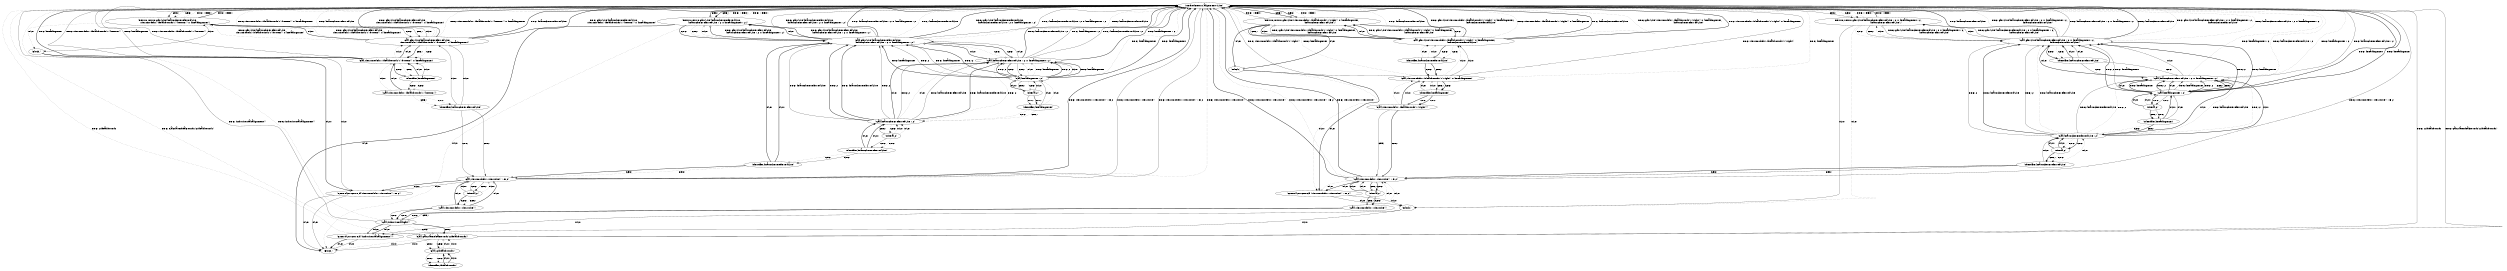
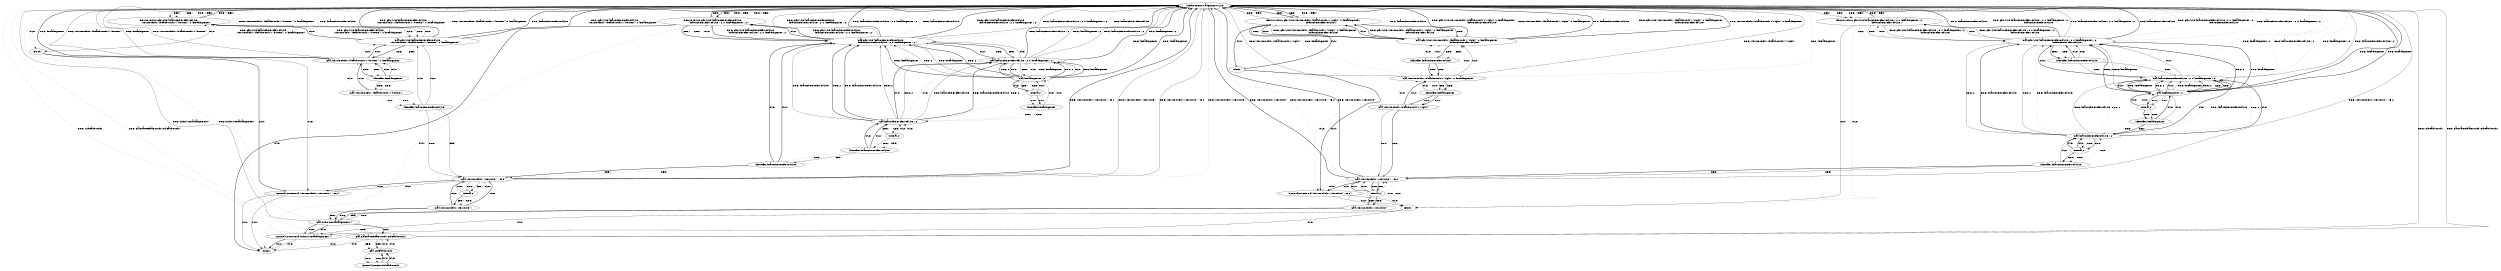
  digraph {
    edge [arrowhead=normal style=bold]
    n1 [label="(MethodReturn,alignment::Size)"]
    n2 [label="(Return,return gfx::Size(kLauncherPreferredSize,\n                     view_model_->ideal_bounds(1).bottom() + kLeadingInset);)"]
    n3 [label="(Return,return gfx::Size(kLauncherPreferredSize,\n                   kLauncherPreferredSize * 2 + kLeadingInset * 2);)"]
    n4 [label="(Return,return gfx::Size(view_model_->ideal_bounds(1).right() + kLeadingInset,\n                       kLauncherPreferredSize);)"]
    n5 [label="(Return,return gfx::Size(kLauncherPreferredSize * 2 + kLeadingInset * 2,\n                      kLauncherPreferredSize);)"]
    n6 [label="(Block,)"]
    n7 [label="(Call,gfx::Size(kLauncherPreferredSize,\n                     view_model_->ideal_bounds(1).bottom() + kLeadingInset))"]
    n8 [label="(Block,)"]
    n9 [label="(Call,gfx::Size(kLauncherPreferredSize,\n                   kLauncherPreferredSize * 2 + kLeadingInset * 2))"]
    n10 [label="(Block,)"]
    n11 [label="(Call,gfx::Size(view_model_->ideal_bounds(1).right() + kLeadingInset,\n                       kLauncherPreferredSize))"]
    n12 [label="(Call,gfx::Size(kLauncherPreferredSize * 2 + kLeadingInset * 2,\n                      kLauncherPreferredSize))"]
    n13 [label="(Block,)"]
    n14 [label="(Identifier,kLauncherPreferredSize)"]
    n15 [label="(Call,kLauncherPreferredSize * 2 + kLeadingInset * 2)"]
    n16 [label="(Call,kLeadingInset * 2)"]
    n17 [label="(ControlStructure,if (view_model_->view_size() >= 2))"]
    n18 [label="(Literal,2)"]
    n19 [label="(Call,view_model_->view_size() >= 2)"]
    n20 [label="(Call,view_model_->view_size())"]
-   n21 [label="(Call,is_horizontal_gfx())"]
+   n21 [label="(Call,is_horizontal_alignment())"]
    n22 [label="(Call,CalculateIdealBounds(&ideal_bounds))"]
    n23 [label="(ControlStructure,if (is_horizontal_alignment()))"]
    n24 [label="(Call,view_model_->ideal_bounds(1).bottom() + kLeadingInset)"]
    n25 [label="(Identifier,kLeadingInset)"]
    n26 [label="(Identifier,kLauncherPreferredSize)"]
    n27 [label="(Call,view_model_->ideal_bounds(1).bottom())"]
    n28 [label="(Call,kLauncherPreferredSize * 2 + kLeadingInset * 2)"]
    n29 [label="(Call,kLeadingInset * 2)"]
    n30 [label="(Identifier,kLauncherPreferredSize)"]
    n31 [label="(Literal,2)"]
    n32 [label="(Call,kLauncherPreferredSize * 2)"]
    n33 [label="(Literal,2)"]
    n34 [label="(Identifier,kLauncherPreferredSize)"]
    n35 [label="(Identifier,kLeadingInset)"]
    n36 [label="(Call,&ideal_bounds)"]
-   n37 [label="(Identifier,ideal_bounds)"]
+   n37 [label="(ControlStructure,ideal_bounds)"]
    n38 [label="(Literal,2)"]
    n39 [label="(Call,view_model_->view_size() >= 2)"]
    n40 [label="(Call,view_model_->view_size())"]
    n41 [label="(ControlStructure,if (view_model_->view_size() >= 2))"]
    n42 [label="(Identifier,kLauncherPreferredSize)"]
    n43 [label="(Call,view_model_->ideal_bounds(1).right() + kLeadingInset)"]
    n44 [label="(Identifier,kLeadingInset)"]
    n45 [label="(Call,view_model_->ideal_bounds(1).right())"]
    n46 [label="(Literal,2)"]
    n47 [label="(Call,kLauncherPreferredSize * 2)"]
    n48 [label="(Literal,2)"]
    n49 [label="(Identifier,kLauncherPreferredSize)"]
    n50 [label="(Identifier,kLeadingInset)"]
    n1 -> n2 [arrowhead=diamond label="CFG: " style=solid]
    n1 -> n2 [label="CFG: " style=dotted]
    n1 -> n3 [arrowhead=odot label="CFG: "]
    n1 -> n3 [arrowhead=diamond label="CFG: "]
    n1 -> n4 [arrowhead=odot label="CFG: "]
    n1 -> n4 [arrowhead=odot label="CFG: "]
    n1 -> n5 [label="CFG: " style=solid]
    n1 -> n5 [arrowhead=diamond label="CFG: " style=dotted]
    n2 -> n1 [arrowhead=odot label="DDG: <RET>" style=dotted]
    n2 -> n1 [arrowhead=diamond label="DDG: <RET>"]
    n2 -> n6 [arrowhead=diamond label="AST: " style=solid]
    n2 -> n6 [label="AST: " style=dotted]
    n2 -> n7 [label="CFG: " style=solid]
    n2 -> n7 [label="CFG: " style=solid]
    n3 -> n1 [arrowhead=diamond label="DDG: <RET>" style=dotted]
    n3 -> n1 [label="DDG: <RET>" style=dotted]
    n3 -> n8 [arrowhead=diamond label="AST: "]
    n3 -> n8 [label="AST: " style=dotted]
    n3 -> n9 [label="CFG: "]
    n3 -> n9 [label="CFG: " style=dotted]
    n4 -> n1 [label="DDG: <RET>" style=dotted]
    n4 -> n1 [label="DDG: <RET>" style=solid]
    n4 -> n10 [arrowhead=odot label="AST: "]
    n4 -> n10 [arrowhead=odot label="AST: "]
    n4 -> n11 [arrowhead=odot label="CFG: "]
    n4 -> n11 [label="CFG: " style=solid]
    n5 -> n1 [label="DDG: <RET>" style=dotted]
    n5 -> n1 [arrowhead=odot label="DDG: <RET>"]
    n5 -> n12 [label="CFG: " style=dotted]
    n5 -> n12 [arrowhead=diamond label="CFG: " style=solid]
    n5 -> n13 [arrowhead=odot label="AST: " style=solid]
    n5 -> n13 [arrowhead=diamond label="AST: " style=dotted]
    n6 -> n17 [arrowhead=odot label="AST: "]
    n6 -> n17 [arrowhead=diamond label="AST: " style=solid]
    n7 -> n1 [label="DDG: view_model_->ideal_bounds(1).bottom() + kLeadingInset" style=dotted]
    n7 -> n1 [arrowhead=diamond label="DDG: kLauncherPreferredSize" style=dotted]
    n7 -> n1 [arrowhead=diamond label="DDG: gfx::Size(kLauncherPreferredSize,\n                     view_model_->ideal_bounds(1).bottom() + kLeadingInset)"]
    n7 -> n1 [arrowhead=diamond label="DDG: view_model_->ideal_bounds(1).bottom() + kLeadingInset" style=dotted]
    n7 -> n1 [arrowhead=diamond label="DDG: kLauncherPreferredSize"]
    n7 -> n1 [arrowhead=odot label="DDG: gfx::Size(kLauncherPreferredSize,\n                     view_model_->ideal_bounds(1).bottom() + kLeadingInset)"]
    n7 -> n2 [arrowhead=odot label="AST: " style=solid]
    n7 -> n2 [label="DDG: gfx::Size(kLauncherPreferredSize,\n                     view_model_->ideal_bounds(1).bottom() + kLeadingInset)" style=dotted]
    n7 -> n2 [label="AST: "]
    n7 -> n2 [label="DDG: gfx::Size(kLauncherPreferredSize,\n                     view_model_->ideal_bounds(1).bottom() + kLeadingInset)" style=dotted]
    n7 -> n24 [arrowhead=diamond label="CFG: "]
    n7 -> n24 [arrowhead=diamond label="CFG: " style=dotted]
    n9 -> n1 [arrowhead=odot label="DDG: gfx::Size(kLauncherPreferredSize,\n                   kLauncherPreferredSize * 2 + kLeadingInset * 2)" style=solid]
    n9 -> n1 [label="DDG: kLauncherPreferredSize * 2 + kLeadingInset * 2"]
    n9 -> n1 [arrowhead=odot label="DDG: kLauncherPreferredSize" style=dotted]
    n9 -> n1 [arrowhead=odot label="DDG: gfx::Size(kLauncherPreferredSize,\n                   kLauncherPreferredSize * 2 + kLeadingInset * 2)"]
    n9 -> n1 [label="DDG: kLauncherPreferredSize * 2 + kLeadingInset * 2" style=solid]
    n9 -> n1 [arrowhead=diamond label="DDG: kLauncherPreferredSize" style=dotted]
    n9 -> n3 [arrowhead=odot label="AST: " style=dotted]
    n9 -> n3 [arrowhead=odot label="DDG: gfx::Size(kLauncherPreferredSize,\n                   kLauncherPreferredSize * 2 + kLeadingInset * 2)"]
    n9 -> n3 [arrowhead=diamond label="AST: "]
    n9 -> n3 [label="DDG: gfx::Size(kLauncherPreferredSize,\n                   kLauncherPreferredSize * 2 + kLeadingInset * 2)"]
    n9 -> n28 [arrowhead=odot label="CFG: " style=dotted]
    n9 -> n28 [arrowhead=odot label="CFG: "]
    n10 -> n41 [arrowhead=diamond label="AST: " style=dotted]
    n10 -> n41 [label="AST: "]
    n11 -> n1 [label="DDG: kLauncherPreferredSize" style=dotted]
    n11 -> n1 [arrowhead=odot label="DDG: gfx::Size(view_model_->ideal_bounds(1).right() + kLeadingInset,\n                       kLauncherPreferredSize)"]
    n11 -> n1 [arrowhead=diamond label="DDG: view_model_->ideal_bounds(1).right() + kLeadingInset" style=dotted]
    n11 -> n1 [arrowhead=odot label="DDG: kLauncherPreferredSize"]
    n11 -> n1 [arrowhead=odot label="DDG: gfx::Size(view_model_->ideal_bounds(1).right() + kLeadingInset,\n                       kLauncherPreferredSize)" style=dotted]
    n11 -> n1 [label="DDG: view_model_->ideal_bounds(1).right() + kLeadingInset"]
    n11 -> n4 [arrowhead=odot label="AST: "]
    n11 -> n4 [arrowhead=odot label="DDG: gfx::Size(view_model_->ideal_bounds(1).right() + kLeadingInset,\n                       kLauncherPreferredSize)" style=solid]
    n11 -> n4 [arrowhead=diamond label="AST: "]
    n11 -> n4 [arrowhead=diamond label="DDG: gfx::Size(view_model_->ideal_bounds(1).right() + kLeadingInset,\n                       kLauncherPreferredSize)"]
    n11 -> n42 [arrowhead=odot label="CFG: "]
    n11 -> n42 [label="CFG: " style=dotted]
    n12 -> n1 [label="DDG: kLauncherPreferredSize"]
    n12 -> n1 [arrowhead=diamond label="DDG: gfx::Size(kLauncherPreferredSize * 2 + kLeadingInset * 2,\n                      kLauncherPreferredSize)" style=dotted]
    n12 -> n1 [label="DDG: kLauncherPreferredSize * 2 + kLeadingInset * 2" style=solid]
    n12 -> n1 [arrowhead=odot label="DDG: kLauncherPreferredSize"]
    n12 -> n1 [arrowhead=odot label="DDG: gfx::Size(kLauncherPreferredSize * 2 + kLeadingInset * 2,\n                      kLauncherPreferredSize)" style=dotted]
    n12 -> n1 [arrowhead=diamond label="DDG: kLauncherPreferredSize * 2 + kLeadingInset * 2" style=dotted]
    n12 -> n5 [label="AST: " style=dotted]
    n12 -> n5 [arrowhead=odot label="DDG: gfx::Size(kLauncherPreferredSize * 2 + kLeadingInset * 2,\n                      kLauncherPreferredSize)" style=solid]
    n12 -> n5 [arrowhead=diamond label="AST: " style=solid]
    n12 -> n5 [arrowhead=diamond label="DDG: gfx::Size(kLauncherPreferredSize * 2 + kLeadingInset * 2,\n                      kLauncherPreferredSize)" style=solid]
    n12 -> n14 [label="CFG: "]
    n12 -> n14 [label="CFG: " style=dotted]
    n13 -> n23 [arrowhead=diamond label="AST: " style=solid]
    n13 -> n23 [label="AST: " style=solid]
    n14 -> n12 [label="AST: "]
    n14 -> n12 [label="AST: " style=solid]
    n14 -> n15 [arrowhead=odot label="CFG: " style=solid]
    n14 -> n15 [arrowhead=diamond label="CFG: " style=solid]
    n15 -> n1 [arrowhead=diamond label="DDG: kLeadingInset * 2" style=dotted]
    n15 -> n1 [arrowhead=diamond label="DDG: kLauncherPreferredSize * 2" style=solid]
    n15 -> n1 [label="DDG: kLeadingInset * 2" style=dotted]
    n15 -> n1 [arrowhead=odot label="DDG: kLauncherPreferredSize * 2" style=dotted]
    n15 -> n12 [arrowhead=diamond label="AST: " style=solid]
    n15 -> n12 [arrowhead=diamond label="AST: "]
    n15 -> n16 [label="CFG: " style=dotted]
    n15 -> n16 [label="CFG: "]
    n16 -> n1 [arrowhead=diamond label="DDG: kLeadingInset"]
    n16 -> n1 [arrowhead=odot label="DDG: kLeadingInset"]
    n16 -> n12 [arrowhead=odot label="DDG: kLeadingInset"]
    n16 -> n12 [label="DDG: 2"]
    n16 -> n12 [arrowhead=diamond label="DDG: kLeadingInset" style=solid]
    n16 -> n12 [arrowhead=diamond label="DDG: 2"]
    n16 -> n15 [arrowhead=odot label="AST: "]
    n16 -> n15 [arrowhead=odot label="DDG: kLeadingInset"]
    n16 -> n15 [label="DDG: 2"]
    n16 -> n15 [arrowhead=odot label="AST: "]
    n16 -> n15 [label="DDG: kLeadingInset" style=solid]
    n16 -> n15 [arrowhead=odot label="DDG: 2"]
    n16 -> n46 [label="CFG: "]
    n16 -> n46 [label="CFG: " style=solid]
    n17 -> n8 [arrowhead=diamond label="AST: " style=solid]
    n17 -> n8 [label="AST: " style=solid]
    n18 -> n19 [arrowhead=odot label="AST: " style=dotted]
    n18 -> n19 [arrowhead=odot label="AST: " style=solid]
    n18 -> n20 [arrowhead=diamond label="CFG: "]
    n18 -> n20 [label="CFG: " style=dotted]
    n19 -> n1 [arrowhead=diamond label="DDG: view_model_->view_size() >= 2"]
    n19 -> n1 [arrowhead=odot label="DDG: view_model_->view_size()" style=solid]
    n19 -> n1 [label="DDG: view_model_->view_size() >= 2" style=solid]
    n19 -> n1 [arrowhead=odot label="DDG: view_model_->view_size()" style=dotted]
    n19 -> n17 [arrowhead=odot label="AST: " style=solid]
    n19 -> n17 [label="AST: "]
    n19 -> n18 [arrowhead=odot label="CFG: " style=solid]
    n19 -> n18 [arrowhead=diamond label="CFG: " style=solid]
    n20 -> n19 [arrowhead=odot label="AST: "]
    n20 -> n19 [arrowhead=odot label="AST: "]
    n20 -> n21 [arrowhead=diamond label="CFG: "]
    n20 -> n21 [arrowhead=diamond label="CFG: " style=solid]
    n21 -> n1 [label="DDG: is_horizontal_alignment()" style=solid]
    n21 -> n1 [label="DDG: is_horizontal_alignment()" style=dotted]
    n21 -> n22 [arrowhead=diamond label="CFG: "]
    n21 -> n22 [arrowhead=odot label="CFG: " style=dotted]
    n21 -> n23 [arrowhead=odot label="AST: "]
    n21 -> n23 [arrowhead=odot label="AST: "]
    n22 -> n1 [arrowhead=diamond label="DDG: &ideal_bounds" style=dotted]
    n22 -> n1 [arrowhead=odot label="DDG: CalculateIdealBounds(&ideal_bounds)" style=dotted]
    n22 -> n1 [arrowhead=diamond label="DDG: &ideal_bounds" style=solid]
    n22 -> n1 [arrowhead=odot label="DDG: CalculateIdealBounds(&ideal_bounds)" style=solid]
    n22 -> n8 [arrowhead=diamond label="AST: " style=dotted]
    n22 -> n8 [arrowhead=odot label="AST: " style=solid]
    n22 -> n36 [arrowhead=diamond label="CFG: " style=dotted]
    n22 -> n36 [arrowhead=diamond label="CFG: " style=solid]
    n23 -> n8 [arrowhead=odot label="AST: " style=solid]
    n23 -> n8 [arrowhead=diamond label="AST: "]
    n24 -> n1 [arrowhead=diamond label="DDG: kLeadingInset"]
    n24 -> n1 [arrowhead=diamond label="DDG: view_model_->ideal_bounds(1).bottom()" style=solid]
    n24 -> n1 [arrowhead=diamond label="DDG: kLeadingInset" style=solid]
    n24 -> n1 [arrowhead=diamond label="DDG: view_model_->ideal_bounds(1).bottom()" style=solid]
    n24 -> n7 [arrowhead=diamond label="AST: " style=dotted]
    n24 -> n7 [arrowhead=odot label="AST: "]
    n24 -> n25 [arrowhead=odot label="CFG: "]
    n24 -> n25 [label="CFG: " style=dotted]
    n25 -> n24 [arrowhead=diamond label="AST: "]
    n25 -> n24 [arrowhead=diamond label="AST: " style=solid]
    n25 -> n27 [label="CFG: " style=solid]
    n25 -> n27 [arrowhead=odot label="CFG: " style=dotted]
    n26 -> n7 [arrowhead=odot label="AST: " style=solid]
    n26 -> n7 [label="AST: " style=solid]
    n26 -> n19 [arrowhead=diamond label="CFG: " style=solid]
    n26 -> n19 [label="CFG: " style=solid]
    n27 -> n24 [arrowhead=odot label="AST: " style=dotted]
    n27 -> n24 [label="AST: "]
    n27 -> n26 [label="CFG: " style=dotted]
    n27 -> n26 [arrowhead=diamond label="CFG: " style=dotted]
    n28 -> n1 [label="DDG: kLeadingInset * 2"]
    n28 -> n1 [arrowhead=diamond label="DDG: kLauncherPreferredSize * 2"]
    n28 -> n1 [arrowhead=odot label="DDG: kLeadingInset * 2" style=solid]
    n28 -> n1 [arrowhead=diamond label="DDG: kLauncherPreferredSize * 2" style=solid]
    n28 -> n9 [label="AST: " style=solid]
    n28 -> n9 [arrowhead=odot label="AST: "]
    n28 -> n29 [arrowhead=odot label="CFG: "]
    n28 -> n29 [arrowhead=diamond label="CFG: " style=solid]
    n29 -> n1 [label="DDG: kLeadingInset" style=dotted]
    n29 -> n1 [arrowhead=diamond label="DDG: kLeadingInset"]
    n29 -> n9 [arrowhead=odot label="DDG: kLeadingInset" style=solid]
    n29 -> n9 [label="DDG: 2"]
    n29 -> n9 [label="DDG: kLeadingInset"]
    n29 -> n9 [arrowhead=diamond label="DDG: 2" style=solid]
    n29 -> n28 [arrowhead=odot label="AST: " style=dotted]
    n29 -> n28 [arrowhead=odot label="DDG: kLeadingInset" style=dotted]
    n29 -> n28 [arrowhead=odot label="DDG: 2"]
    n29 -> n28 [arrowhead=diamond label="AST: " style=solid]
    n29 -> n28 [arrowhead=diamond label="DDG: kLeadingInset"]
    n29 -> n28 [arrowhead=odot label="DDG: 2"]
    n29 -> n31 [label="CFG: " style=solid]
    n29 -> n31 [arrowhead=odot label="CFG: " style=dotted]
    n30 -> n9 [label="AST: "]
    n30 -> n9 [arrowhead=odot label="AST: "]
    n30 -> n19 [arrowhead=odot label="CFG: "]
    n30 -> n19 [label="CFG: " style=dotted]
    n31 -> n29 [label="AST: " style=solid]
    n31 -> n29 [arrowhead=odot label="AST: "]
    n31 -> n35 [label="CFG: "]
    n31 -> n35 [label="CFG: " style=solid]
    n32 -> n9 [label="DDG: kLauncherPreferredSize" style=solid]
    n32 -> n9 [label="DDG: 2"]
    n32 -> n9 [label="DDG: kLauncherPreferredSize"]
    n32 -> n9 [label="DDG: 2" style=solid]
    n32 -> n28 [arrowhead=diamond label="AST: "]
    n32 -> n28 [arrowhead=odot label="DDG: kLauncherPreferredSize" style=solid]
    n32 -> n28 [label="DDG: 2" style=solid]
    n32 -> n28 [arrowhead=odot label="AST: " style=dotted]
    n32 -> n28 [arrowhead=odot label="DDG: kLauncherPreferredSize"]
    n32 -> n28 [arrowhead=diamond label="DDG: 2" style=dotted]
    n32 -> n33 [arrowhead=odot label="CFG: " style=solid]
    n32 -> n33 [arrowhead=diamond label="CFG: " style=dotted]
    n33 -> n32 [arrowhead=diamond label="AST: " style=dotted]
    n33 -> n32 [arrowhead=diamond label="AST: " style=dotted]
    n33 -> n34 [arrowhead=diamond label="CFG: " style=solid]
    n33 -> n34 [label="CFG: " style=dotted]
    n34 -> n30 [arrowhead=odot label="CFG: " style=dotted]
    n34 -> n30 [label="CFG: " style=solid]
    n34 -> n32 [arrowhead=diamond label="AST: "]
    n34 -> n32 [label="AST: "]
    n35 -> n29 [arrowhead=odot label="AST: " style=solid]
    n35 -> n29 [label="AST: " style=dotted]
    n35 -> n32 [label="CFG: " style=dotted]
    n35 -> n32 [arrowhead=odot label="CFG: " style=dotted]
    n36 -> n22 [arrowhead=odot label="AST: " style=dotted]
    n36 -> n22 [arrowhead=diamond label="AST: " style=dotted]
    n36 -> n37 [arrowhead=diamond label="CFG: " style=solid]
    n36 -> n37 [label="CFG: " style=dotted]
    n37 -> n36 [label="AST: "]
    n37 -> n36 [arrowhead=diamond label="AST: "]
    n38 -> n39 [arrowhead=odot label="AST: "]
    n38 -> n39 [label="AST: " style=solid]
    n38 -> n40 [arrowhead=odot label="CFG: "]
    n38 -> n40 [arrowhead=diamond label="CFG: "]
    n39 -> n1 [arrowhead=diamond label="DDG: view_model_->view_size() >= 2" style=solid]
    n39 -> n1 [arrowhead=odot label="DDG: view_model_->view_size()"]
    n39 -> n1 [arrowhead=diamond label="DDG: view_model_->view_size() >= 2" style=dotted]
    n39 -> n1 [arrowhead=odot label="DDG: view_model_->view_size()"]
    n39 -> n38 [arrowhead=odot label="CFG: "]
    n39 -> n38 [label="CFG: "]
    n39 -> n41 [arrowhead=diamond label="AST: "]
    n39 -> n41 [arrowhead=odot label="AST: " style=dotted]
    n40 -> n21 [arrowhead=odot label="CFG: "]
    n40 -> n21 [arrowhead=odot label="CFG: " style=solid]
    n40 -> n39 [label="AST: " style=dotted]
    n40 -> n39 [label="AST: " style=dotted]
    n41 -> n13 [arrowhead=diamond label="AST: " style=solid]
    n41 -> n13 [arrowhead=diamond label="AST: " style=solid]
    n42 -> n11 [arrowhead=diamond label="AST: " style=dotted]
    n42 -> n11 [arrowhead=odot label="AST: " style=dotted]
    n42 -> n43 [label="CFG: "]
    n42 -> n43 [arrowhead=diamond label="CFG: "]
    n43 -> n1 [arrowhead=odot label="DDG: view_model_->ideal_bounds(1).right()" style=solid]
    n43 -> n1 [arrowhead=odot label="DDG: kLeadingInset" style=dotted]
    n43 -> n1 [arrowhead=odot label="DDG: view_model_->ideal_bounds(1).right()" style=solid]
    n43 -> n1 [arrowhead=diamond label="DDG: kLeadingInset" style=dotted]
    n43 -> n11 [arrowhead=diamond label="AST: " style=dotted]
    n43 -> n11 [label="AST: " style=solid]
    n43 -> n44 [label="CFG: " style=solid]
    n43 -> n44 [arrowhead=diamond label="CFG: "]
    n44 -> n43 [label="AST: " style=solid]
    n44 -> n43 [arrowhead=odot label="AST: " style=dotted]
    n44 -> n45 [arrowhead=odot label="CFG: "]
    n44 -> n45 [arrowhead=diamond label="CFG: "]
    n45 -> n39 [label="CFG: " style=solid]
    n45 -> n39 [arrowhead=odot label="CFG: "]
    n45 -> n43 [label="AST: " style=dotted]
    n45 -> n43 [arrowhead=odot label="AST: "]
    n46 -> n16 [arrowhead=diamond label="AST: "]
    n46 -> n16 [arrowhead=diamond label="AST: " style=dotted]
    n46 -> n50 [label="CFG: " style=solid]
    n46 -> n50 [arrowhead=diamond label="CFG: "]
    n47 -> n12 [label="DDG: kLauncherPreferredSize" style=dotted]
    n47 -> n12 [arrowhead=odot label="DDG: 2" style=solid]
    n47 -> n12 [label="DDG: kLauncherPreferredSize"]
    n47 -> n12 [arrowhead=odot label="DDG: 2" style=solid]
    n47 -> n15 [arrowhead=odot label="AST: "]
    n47 -> n15 [label="DDG: kLauncherPreferredSize" style=dotted]
    n47 -> n15 [arrowhead=diamond label="DDG: 2" style=dotted]
    n47 -> n15 [label="AST: "]
    n47 -> n15 [label="DDG: kLauncherPreferredSize" style=solid]
    n47 -> n15 [label="DDG: 2" style=dotted]
    n47 -> n48 [arrowhead=diamond label="CFG: " style=dotted]
    n47 -> n48 [label="CFG: "]
    n48 -> n47 [arrowhead=diamond label="AST: "]
    n48 -> n47 [label="AST: "]
    n48 -> n49 [arrowhead=diamond label="CFG: "]
    n48 -> n49 [arrowhead=diamond label="CFG: " style=dotted]
    n49 -> n39 [label="CFG: "]
    n49 -> n39 [arrowhead=odot label="CFG: " style=solid]
    n49 -> n47 [label="AST: " style=solid]
    n49 -> n47 [label="AST: " style=dotted]
    n50 -> n16 [arrowhead=diamond label="AST: "]
    n50 -> n16 [arrowhead=odot label="AST: " style=solid]
    n50 -> n47 [arrowhead=odot label="CFG: " style=dotted]
    n50 -> n47 [arrowhead=diamond label="CFG: "]
  }
